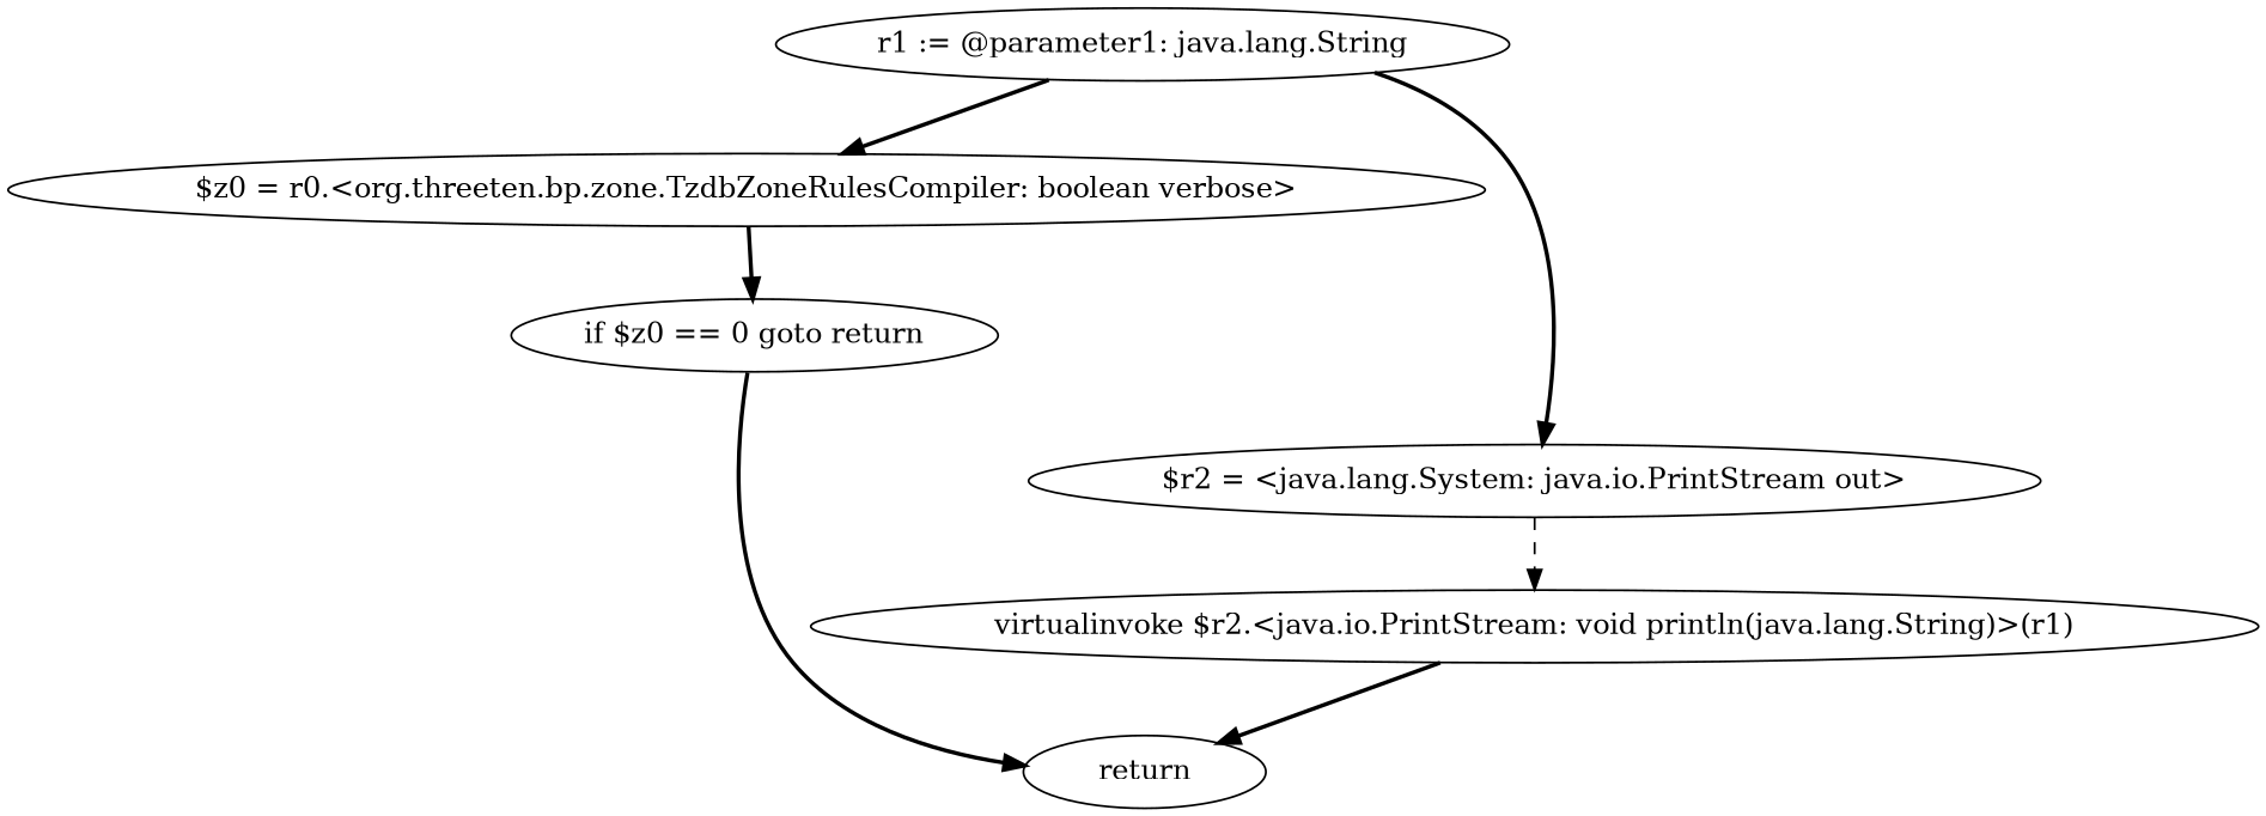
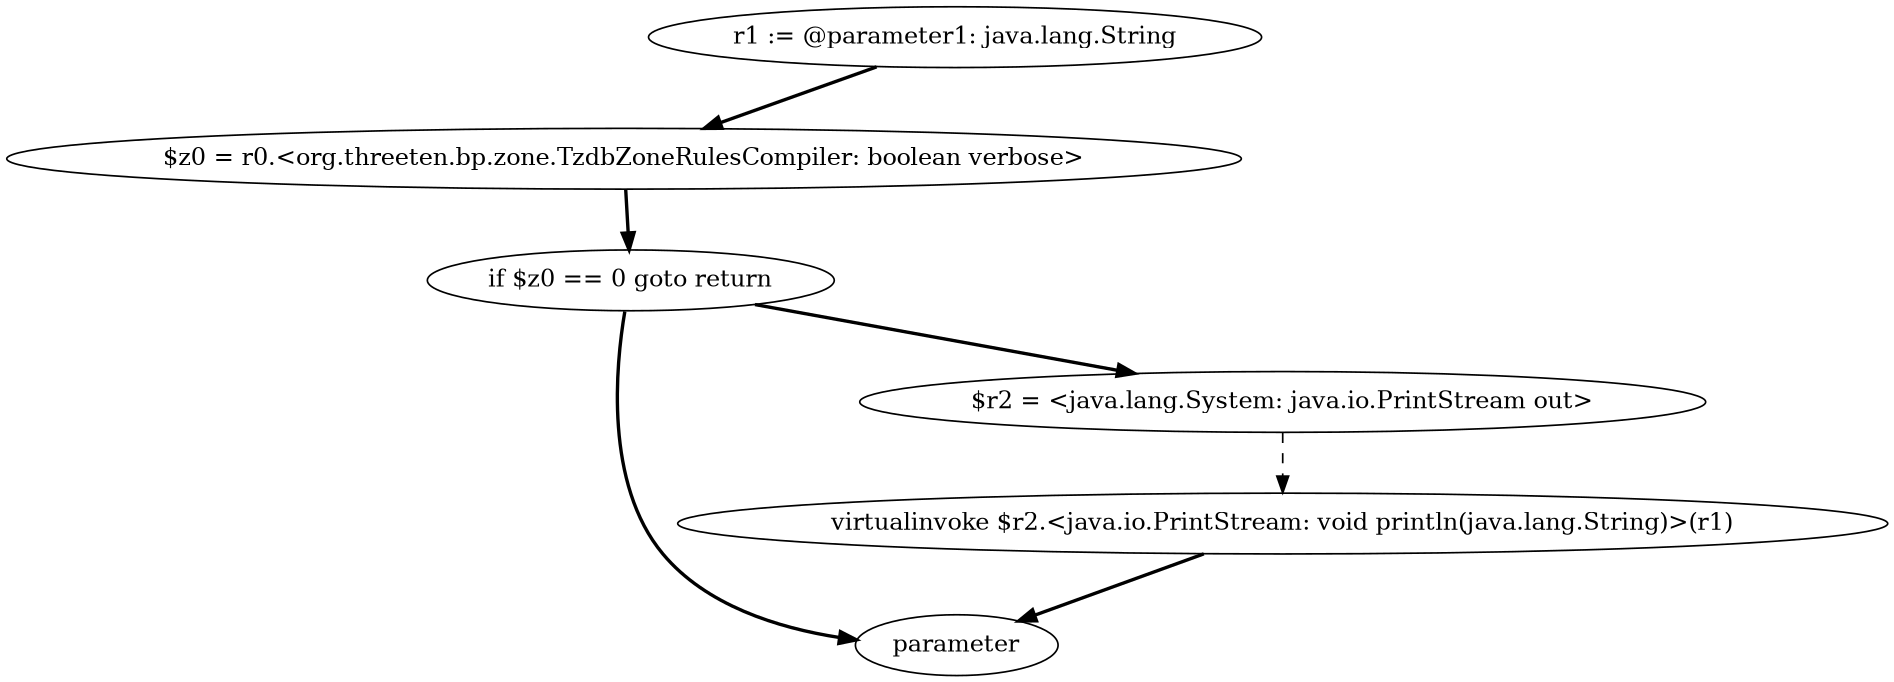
  digraph {
    edge [style=bold]
    n1 [label="r1 := @parameter1: java.lang.String"]
    "$z0 = r0.<org.threeten.bp.zone.TzdbZoneRulesCompiler: boolean verbose>"
    "if $z0 == 0 goto return"
    "$r2 = <java.lang.System: java.io.PrintStream out>"
-   return
+   return [label=parameter]
    "virtualinvoke $r2.<java.io.PrintStream: void println(java.lang.String)>(r1)"
    n1 -> "$z0 = r0.<org.threeten.bp.zone.TzdbZoneRulesCompiler: boolean verbose>"
    "$z0 = r0.<org.threeten.bp.zone.TzdbZoneRulesCompiler: boolean verbose>" -> "if $z0 == 0 goto return"
-   n1 -> "$r2 = <java.lang.System: java.io.PrintStream out>"
+   "if $z0 == 0 goto return" -> "$r2 = <java.lang.System: java.io.PrintStream out>"
    "if $z0 == 0 goto return" -> return
    "$r2 = <java.lang.System: java.io.PrintStream out>" -> "virtualinvoke $r2.<java.io.PrintStream: void println(java.lang.String)>(r1)" [style=dashed]
    "virtualinvoke $r2.<java.io.PrintStream: void println(java.lang.String)>(r1)" -> return
  }
